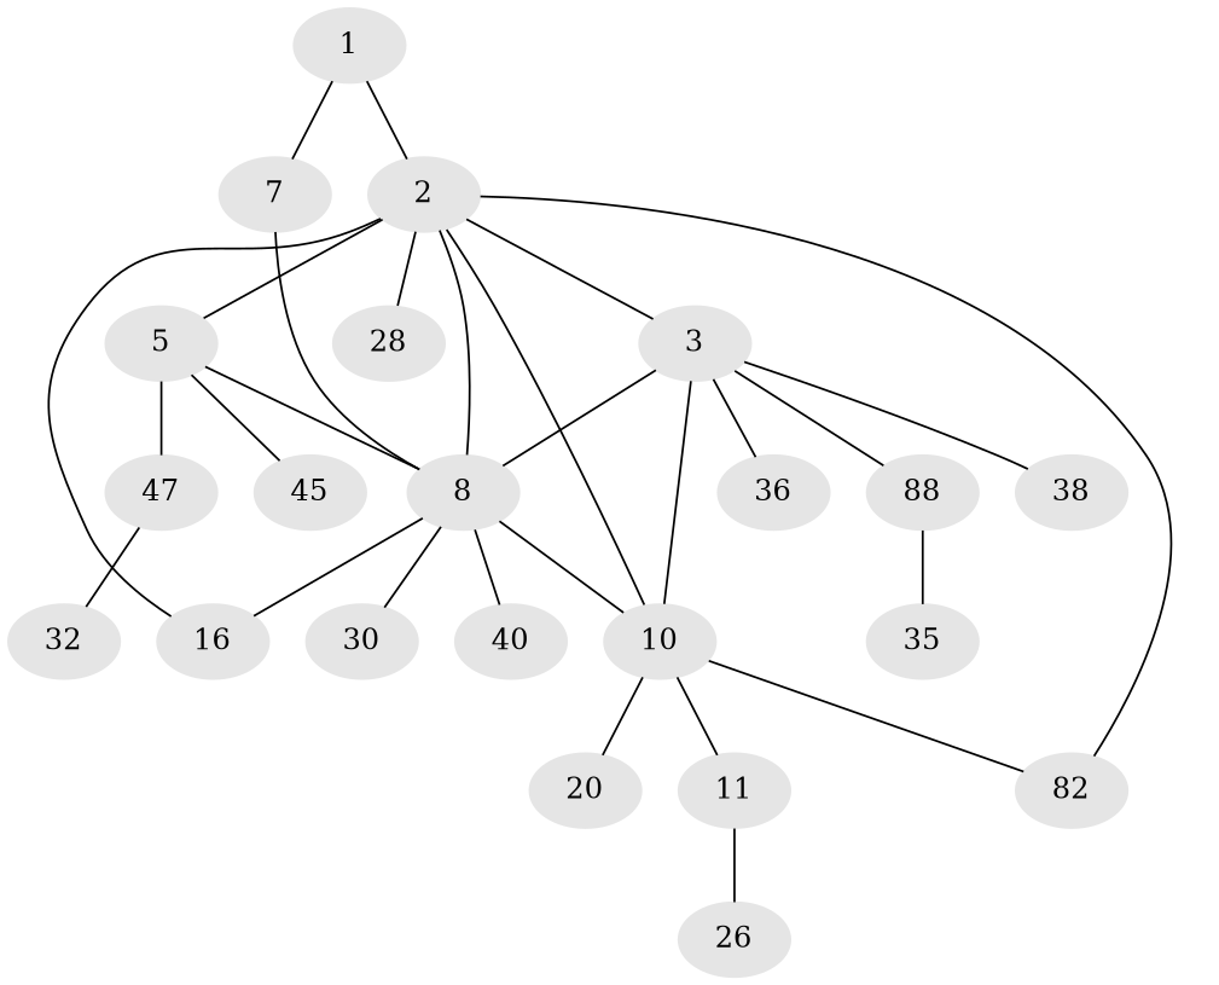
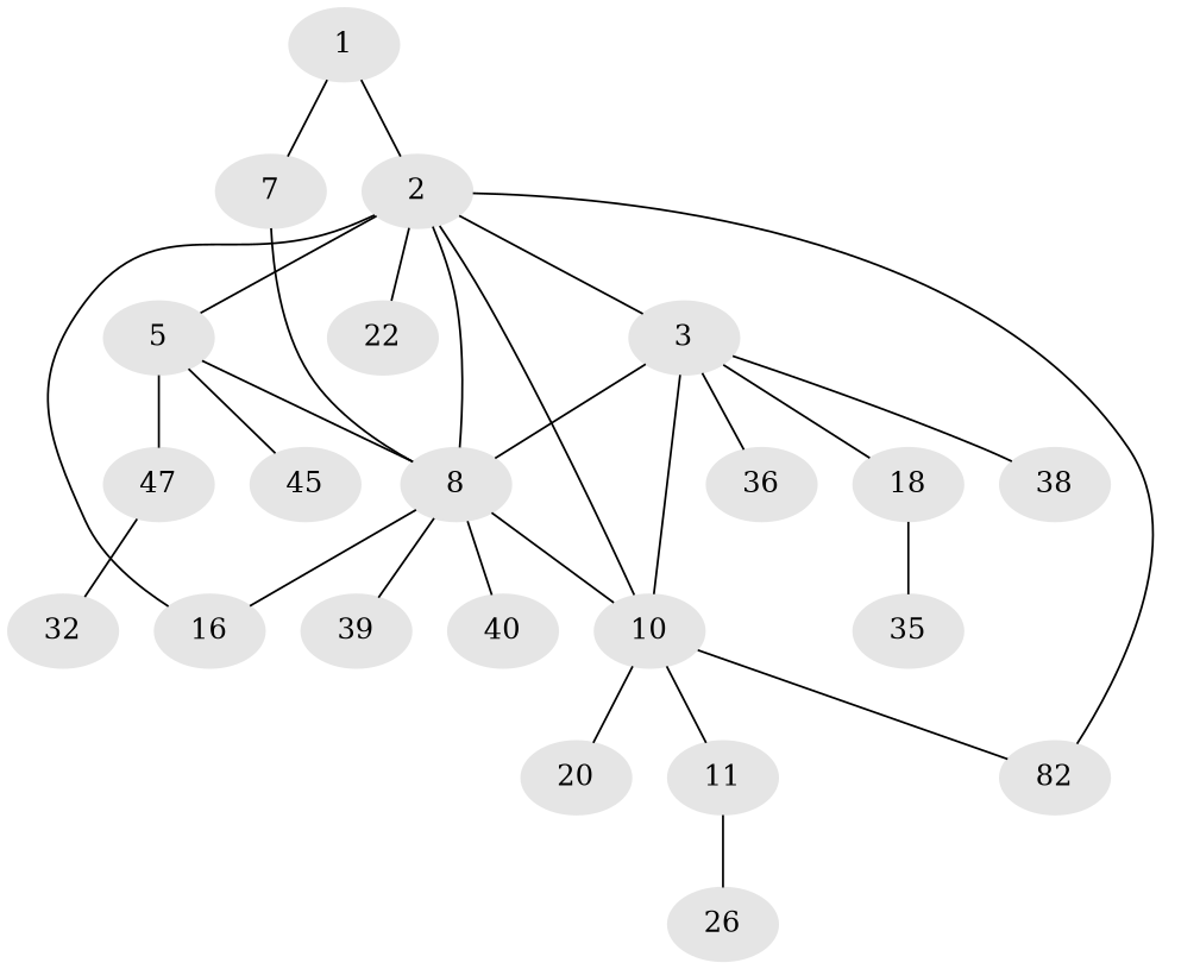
  graph {
    node [color=gray90 style=filled]
    1 [super="+21+41"]
    2 [super="+6+46+24+34+9"]
    7
    3 [super="+4"]
    5 [super="+22+14+15"]
    8
    10
    n8 [label=82 super="+23+13+37"]
    16 [super="+27+25"]
-   28 [super="+39"]
-   18 [super="+31+44+29" label=88]
+   28 [super="+39" label=22]
+   18 [super="+31+44+29"]
    36
    38
    45
    47
-   30
+   30 [label=39]
    40
    11
    20 [super="+42"]
    35
    32
    26
    1 -- 2
    1 -- 7
    2 -- 3 [weight=2]
    2 -- 5 [weight=3]
    2 -- 8
    2 -- 10
    2 -- n8
    2 -- 16
    2 -- 28
    7 -- 8
    3 -- 8
    3 -- 10
    3 -- 18
    3 -- 36
    3 -- 38
    5 -- 8
    5 -- 45
    5 -- 47
    8 -- 10
    8 -- 16
    8 -- 30
    8 -- 40
    10 -- n8
    10 -- 11
    10 -- 20
    18 -- 35
    47 -- 32
    11 -- 26
  }
